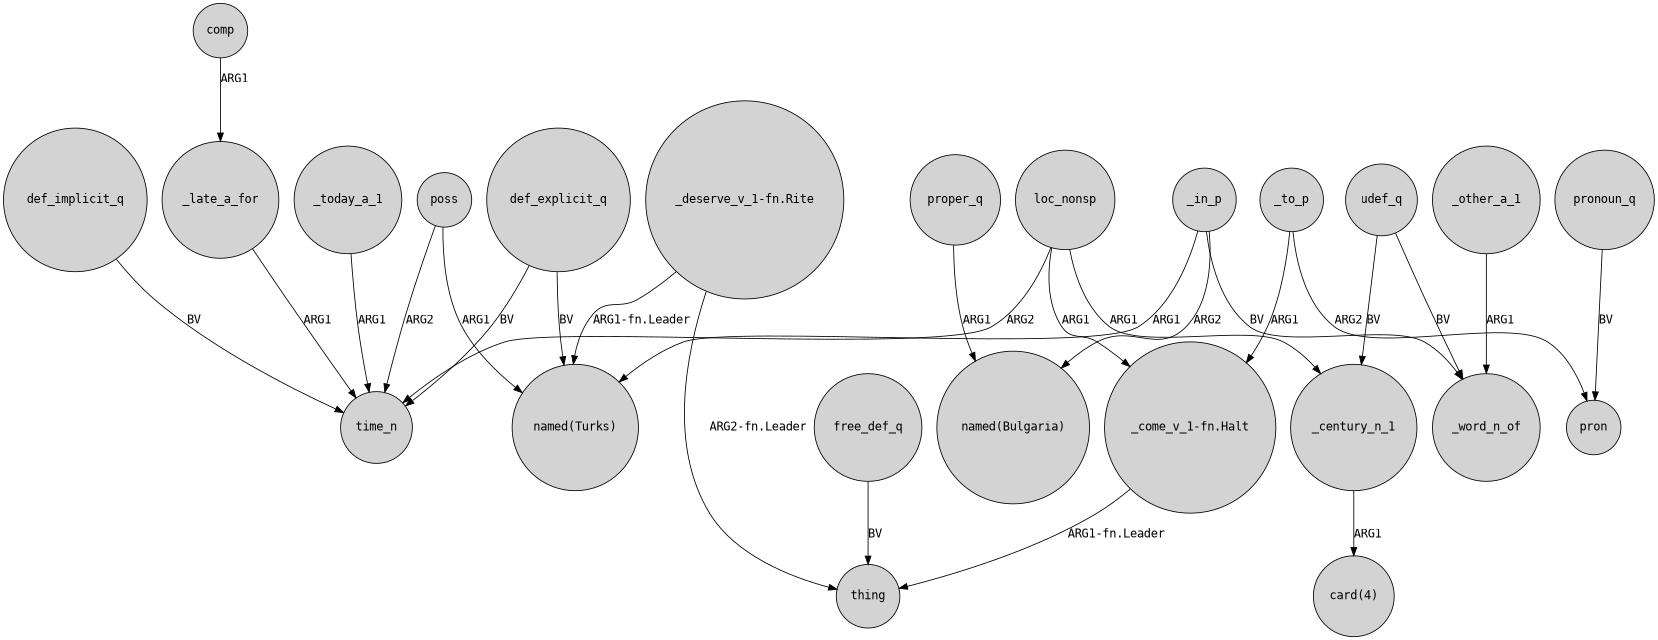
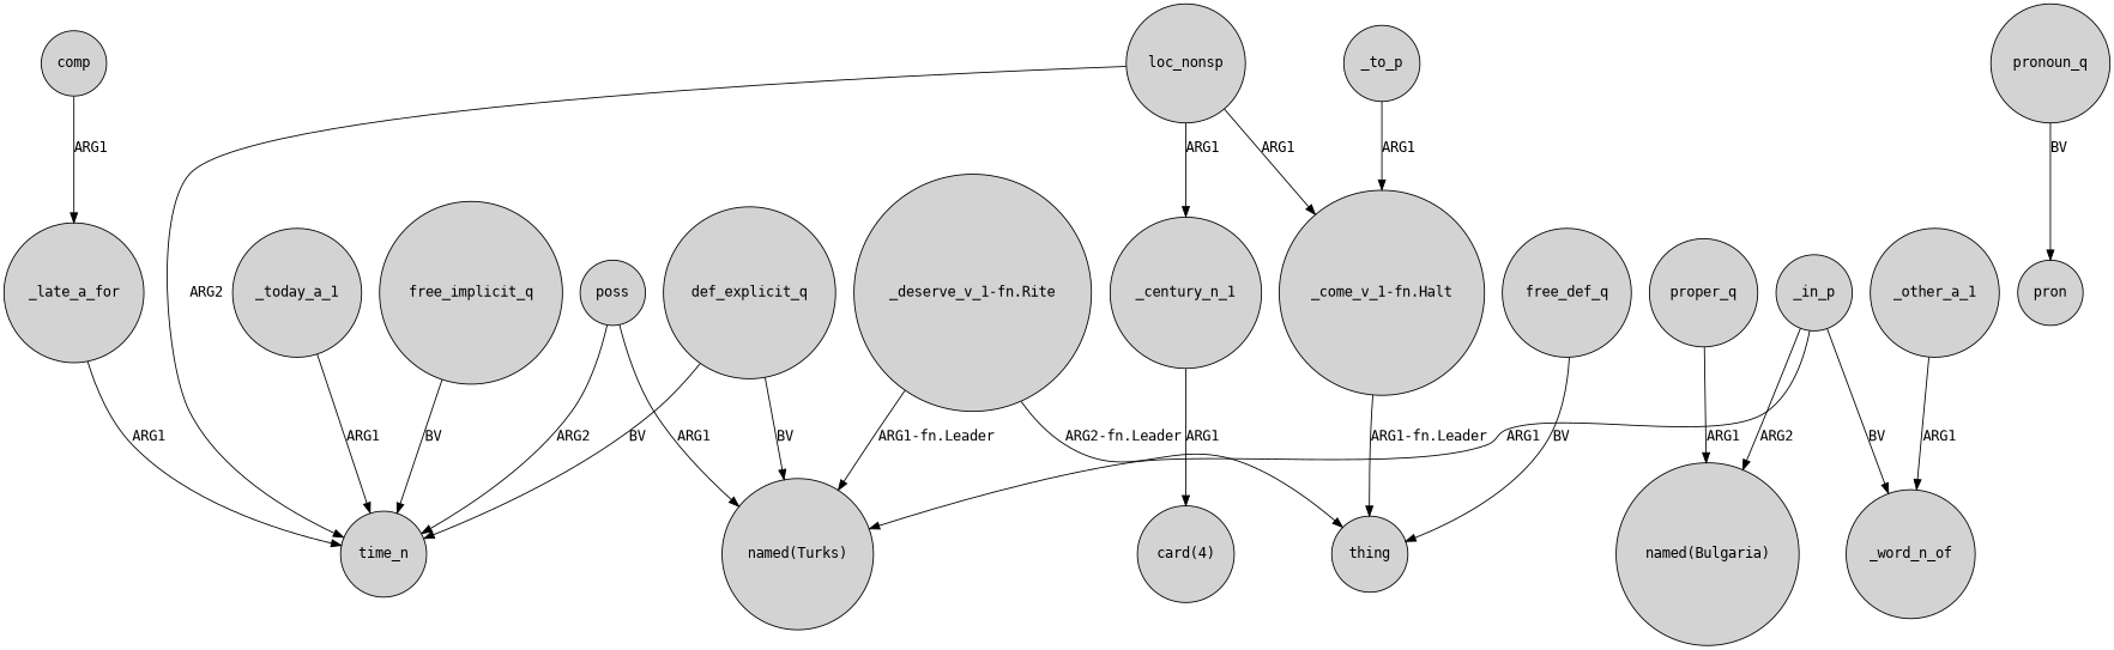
  digraph {
    fontname="DejaVu Sans Mono"
    node [fontname="DejaVu Sans Mono" shape=circle style=filled]
    edge [fontname="DejaVu Sans Mono"]
    poss
    "named(Turks)"
    time_n
    _century_n_1
    "card(4)"
    proper_q
    "named(Bulgaria)"
    def_explicit_q
    _to_p
    pron
    "_come_v_1-fn.Halt"
    thing
    _other_a_1
    _word_n_of
    "_deserve_v_1-fn.Rite"
    _in_p
    n17 [label=free_def_q]
    pronoun_q
    _late_a_for
-   udef_q
    comp
    loc_nonsp
    _today_a_1
-   def_implicit_q
+   def_implicit_q [label=free_implicit_q]
    poss -> "named(Turks)" [label=ARG1]
    poss -> time_n [label=ARG2]
    _century_n_1 -> "card(4)" [label=ARG1]
    proper_q -> "named(Bulgaria)" [label=ARG1]
    def_explicit_q -> "named(Turks)" [label=BV]
    def_explicit_q -> time_n [label=BV]
-   _to_p -> pron [label=ARG2]
    _to_p -> "_come_v_1-fn.Halt" [label=ARG1]
    "_come_v_1-fn.Halt" -> thing [label="ARG1-fn.Leader"]
    _other_a_1 -> _word_n_of [label=ARG1]
    "_deserve_v_1-fn.Rite" -> "named(Turks)" [label="ARG1-fn.Leader"]
    "_deserve_v_1-fn.Rite" -> thing [label="ARG2-fn.Leader"]
    _in_p -> "named(Turks)" [label=ARG1]
    _in_p -> "named(Bulgaria)" [label=ARG2]
    _in_p -> _word_n_of [label=BV]
    n17 -> thing [label=BV]
    pronoun_q -> pron [label=BV]
    _late_a_for -> time_n [label=ARG1]
-   udef_q -> _century_n_1 [label=BV]
-   udef_q -> _word_n_of [label=BV]
    comp -> _late_a_for [label=ARG1]
    loc_nonsp -> time_n [label=ARG2]
    loc_nonsp -> _century_n_1 [label=ARG1]
    loc_nonsp -> "_come_v_1-fn.Halt" [label=ARG1]
    _today_a_1 -> time_n [label=ARG1]
    def_implicit_q -> time_n [label=BV]
  }
